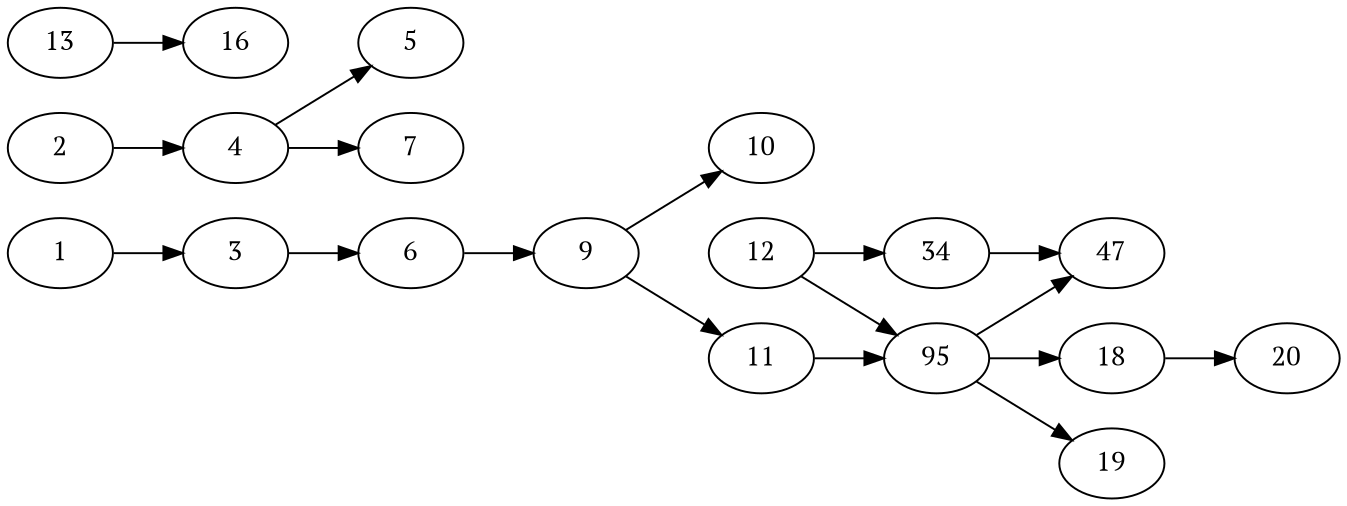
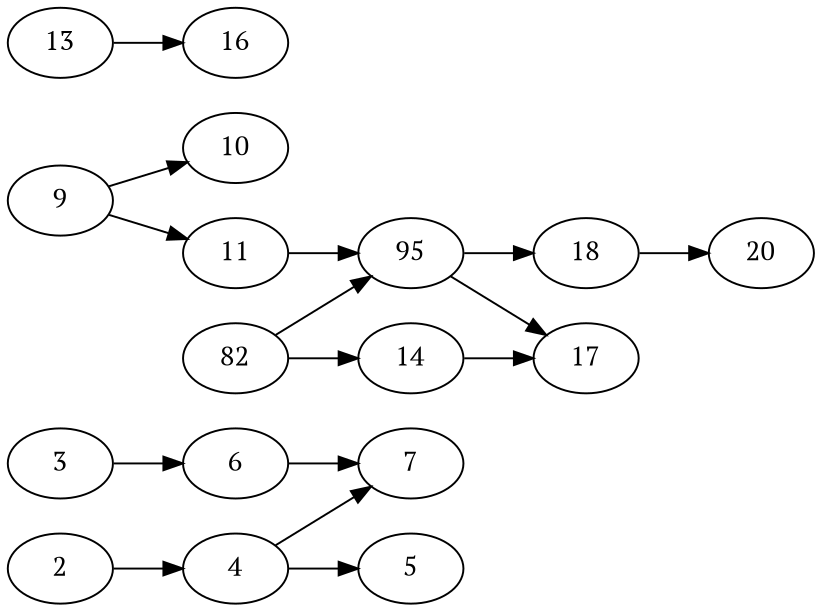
  digraph {
    fontname="PT Serif"
    rankdir=LR
    node [alpha=0.03 fontname="PT Serif"]
    edge [fontname="PT Serif"]
-   1 [alpha=0.18 expect_size=10849280]
    3 [alpha=0.11 expect_size=23559168]
    6 [alpha=0.06 expect_size=31546368]
    9 [alpha=0.08 expect_size=35555328]
    2 [expect_size=44976128]
    4 [alpha=0.05 expect_size=45444096]
    5 [expect_size=36877312]
    7 [alpha=0.05 expect_size=13805568]
    10 [alpha=0.15 expect_size=16035840]
    11 [alpha=0.13 expect_size=48034816]
-   12 [expect_size=42191872]
+   12 [expect_size=42191872 label=82]
    n12 [alpha=0.13 expect_size=37826560 label=95]
-   14 [alpha=0.04 expect_size=26803200 label=34]
+   14 [alpha=0.04 expect_size=26803200]
    13 [alpha=0.14 expect_size=49100800]
    16 [alpha=0.05 expect_size=44653568]
-   17 [alpha=0.13 expect_size=10889216 label=47]
+   17 [alpha=0.13 expect_size=10889216]
    18 [alpha=0.18 expect_size=21619712]
-   19 [alpha=0.09 expect_size=35005440]
    20 [alpha=0.08 expect_size=7794688]
-   1 -> 3
    3 -> 6
-   6 -> 9
+   6 -> 7
    9 -> 10
    9 -> 11
    2 -> 4
    4 -> 5
    4 -> 7
    11 -> n12
    12 -> n12
    12 -> 14
    n12 -> 17
    n12 -> 18
-   n12 -> 19
    14 -> 17
    13 -> 16
    18 -> 20
  }
